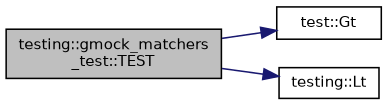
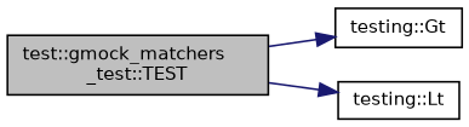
  digraph {
    rankdir=LR
    node [color=black fillcolor=white fontname=Helvetica fontsize=10 shape=record style=filled]
    edge [color=midnightblue fontname=Helvetica fontsize=10 labelfontname=Helvetica labelfontsize=10 style=solid]
-   n1 [fillcolor=grey75 fontcolor=black height=0.2 label="testing::gmock_matchers\l_test::TEST" width=0.4]
-   n2 [height=0.2 label="test::Gt" width=0.4]
+   n1 [fillcolor=grey75 fontcolor=black height=0.2 label="test::gmock_matchers\l_test::TEST" width=0.4]
+   n2 [height=0.2 label="testing::Gt" width=0.4]
    n3 [height=0.2 label="testing::Lt" width=0.4]
    n1 -> n2
    n1 -> n3
  }
